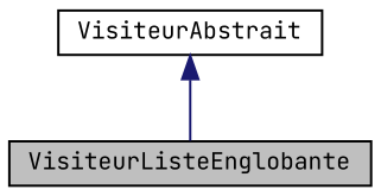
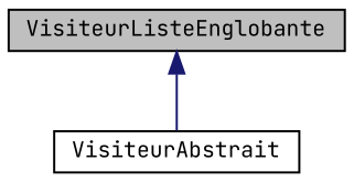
  digraph {
    fontname="JetBrains Mono"
    node [color=black fontname="JetBrains Mono" fontsize=10 shape=record style=filled]
    n1 [fillcolor=grey75 fontcolor=black height=0.2 label=VisiteurListeEnglobante width=0.4]
    n2 [fillcolor=white height=0.2 label=VisiteurAbstrait width=0.4]
-   n2 -> n1 [color=midnightblue dir=back fontname="JetBrains Mono" fontsize=10 labelfontname=Helvetica labelfontsize=10 style=solid]
+   n1 -> n2 [color=midnightblue dir=back fontname="JetBrains Mono" fontsize=10 labelfontname=Helvetica labelfontsize=10 style=solid]
  }
